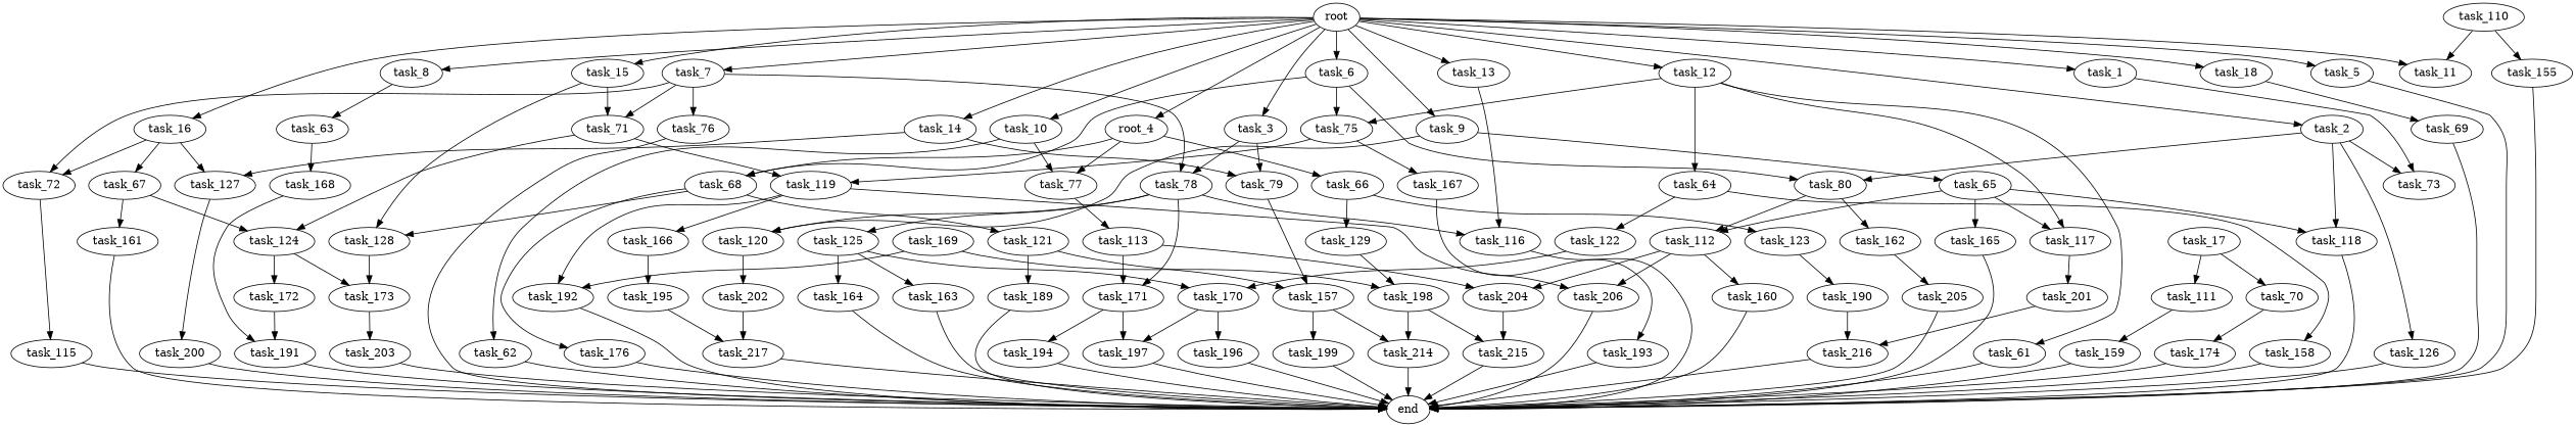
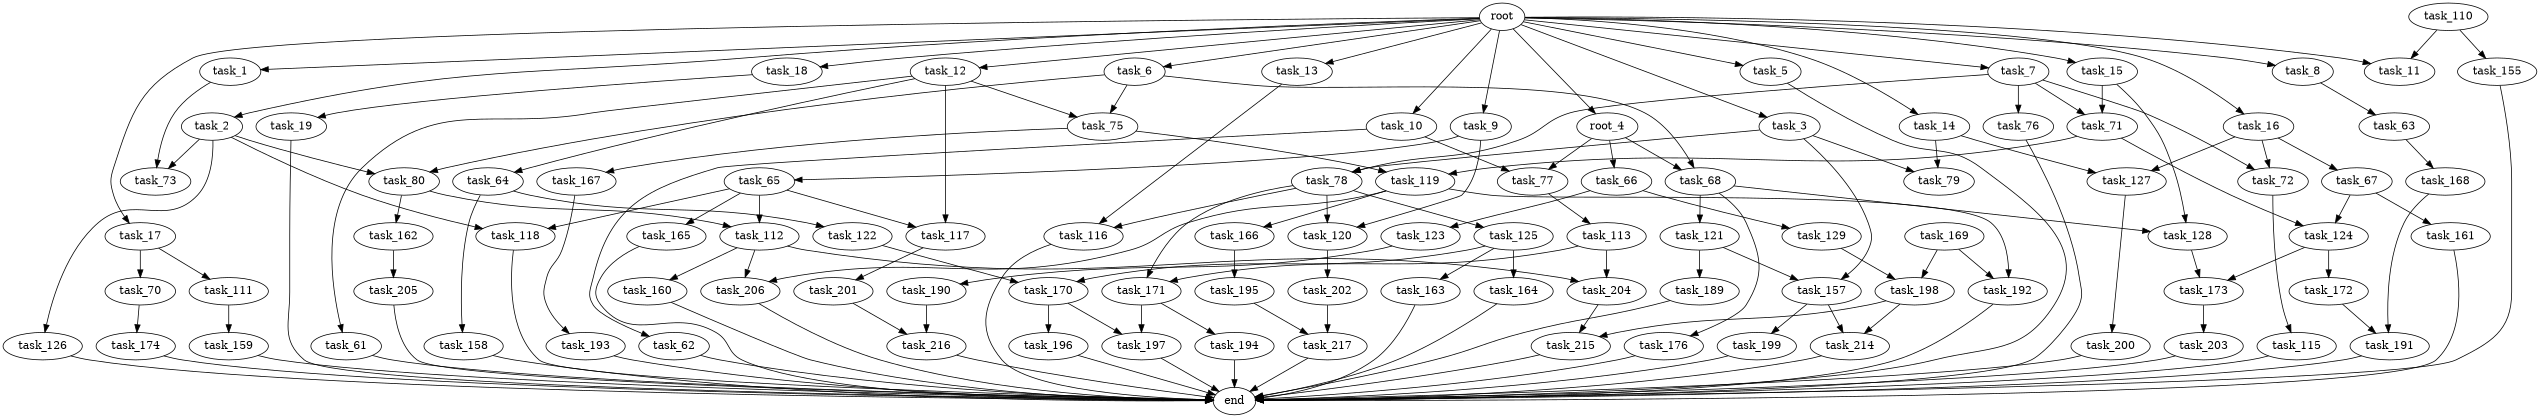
  digraph {
    task_214
    end
    n3 [label=task_176]
    task_171
    task_197
    task_194
    task_173
    task_203
    task_191
    task_15
    task_128
    task_71
    task_124
    task_119
    task_169
    task_192
    task_198
    task_190
    task_216
    task_195
    task_217
    task_79
    task_157
    task_199
    task_16
    task_127
    task_72
    task_67
    task_200
    task_115
    task_161
    task_110
    task_155
    task_11
    task_68
    task_121
    task_189
    task_61
    task_158
    task_1
    task_73
    task_64
    task_122
    task_170
    task_160
    task_62
    task_2
    task_80
    task_118
    task_126
    task_112
    task_162
    task_10
    task_77
    task_113
    task_66
    task_123
    task_129
    task_166
    task_196
    task_17
    task_70
    task_111
    task_174
    task_159
    task_172
    task_12
    task_117
    task_75
    task_201
    task_167
    task_204
    task_193
    task_206
    task_205
    task_9
    task_65
    task_120
    task_165
    task_202
    task_78
    task_116
    task_125
    task_163
    task_164
-   task_69
+   task_69 [label=task_19]
    task_215
    task_168
    task_13
    task_18
    task_3
    task_5
    task_76
    task_8
    task_63
    task_14
    n97 [label=root_4]
    root
    task_6
    task_7
    task_214 -> end
    n3 -> end
    task_171 -> task_197
    task_171 -> task_194
    task_197 -> end
    task_194 -> end
    task_173 -> task_203
    task_203 -> end
    task_191 -> end
    task_15 -> task_128
    task_15 -> task_71
    task_128 -> task_173
    task_71 -> task_124
    task_71 -> task_119
    task_124 -> task_173
    task_124 -> task_172
    task_119 -> task_192
    task_119 -> task_166
    task_119 -> task_206
    task_169 -> task_192
    task_169 -> task_198
    task_192 -> end
    task_198 -> task_214
    task_198 -> task_215
    task_190 -> task_216
    task_216 -> end
    task_195 -> task_217
    task_217 -> end
-   task_79 -> task_157
+   task_3 -> task_157
    task_157 -> task_214
    task_157 -> task_199
    task_199 -> end
    task_16 -> task_127
    task_16 -> task_72
    task_16 -> task_67
    task_127 -> task_200
    task_72 -> task_115
    task_67 -> task_124
    task_67 -> task_161
    task_200 -> end
    task_115 -> end
    task_161 -> end
    task_110 -> task_155
    task_110 -> task_11
    task_155 -> end
    task_68 -> n3
    task_68 -> task_128
    task_68 -> task_121
    task_121 -> task_157
    task_121 -> task_189
    task_189 -> end
    task_61 -> end
    task_158 -> end
    task_1 -> task_73
    task_64 -> task_158
    task_64 -> task_122
    task_122 -> task_170
    task_170 -> task_197
    task_170 -> task_196
    task_160 -> end
    task_62 -> end
    task_2 -> task_73
    task_2 -> task_80
    task_2 -> task_118
    task_2 -> task_126
    task_80 -> task_112
    task_80 -> task_162
    task_118 -> end
    task_126 -> end
    task_112 -> task_160
    task_112 -> task_204
    task_112 -> task_206
    task_162 -> task_205
    task_10 -> task_62
    task_10 -> task_77
    task_77 -> task_113
    task_113 -> task_171
    task_113 -> task_204
    task_66 -> task_123
    task_66 -> task_129
    task_123 -> task_190
    task_129 -> task_198
    task_166 -> task_195
    task_196 -> end
    task_17 -> task_70
    task_17 -> task_111
    task_70 -> task_174
    task_111 -> task_159
    task_174 -> end
    task_159 -> end
    task_172 -> task_191
    task_12 -> task_61
    task_12 -> task_64
    task_12 -> task_117
    task_12 -> task_75
    task_117 -> task_201
    task_75 -> task_119
    task_75 -> task_167
    task_201 -> task_216
    task_167 -> task_193
    task_204 -> task_215
    task_193 -> end
    task_206 -> end
    task_205 -> end
    task_9 -> task_65
    task_9 -> task_120
    task_65 -> task_118
    task_65 -> task_112
    task_65 -> task_117
    task_65 -> task_165
    task_120 -> task_202
    task_165 -> end
    task_202 -> task_217
    task_78 -> task_171
    task_78 -> task_120
    task_78 -> task_116
    task_78 -> task_125
    task_116 -> end
    task_125 -> task_170
    task_125 -> task_163
    task_125 -> task_164
    task_163 -> end
    task_164 -> end
    task_69 -> end
    task_215 -> end
    task_168 -> task_191
    task_13 -> task_116
    task_18 -> task_69
    task_3 -> task_79
    task_3 -> task_78
    task_5 -> end
    task_76 -> end
    task_8 -> task_63
    task_63 -> task_168
    task_14 -> task_79
    task_14 -> task_127
    n97 -> task_68
    n97 -> task_77
    n97 -> task_66
    root -> task_15
    root -> task_16
    root -> task_11
    root -> task_1
    root -> task_2
    root -> task_10
+   root -> task_17
    root -> task_12
    root -> task_9
    root -> task_13
    root -> task_18
    root -> task_3
    root -> task_5
    root -> task_8
    root -> task_14
    root -> n97
    root -> task_6
    root -> task_7
    task_6 -> task_68
    task_6 -> task_80
    task_6 -> task_75
    task_7 -> task_71
    task_7 -> task_72
    task_7 -> task_78
    task_7 -> task_76
  }
